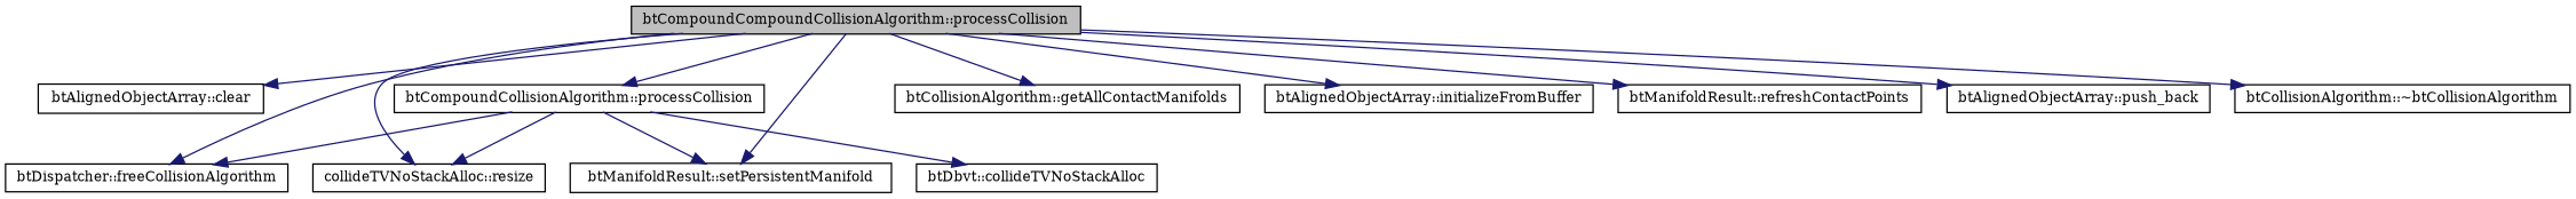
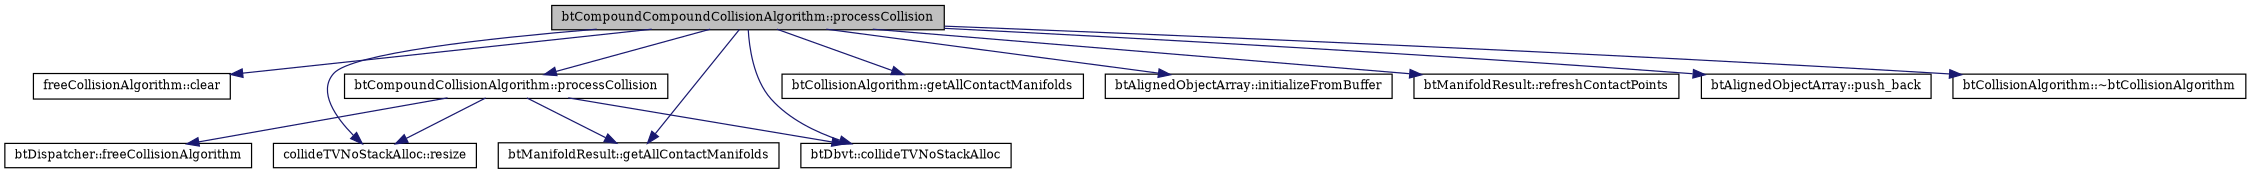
  digraph {
    fontname="DejaVu Serif"
    rankdir=TB
    node [color=black fontname="DejaVu Serif" fontsize=10 shape=record]
    edge [color=midnightblue fontname="DejaVu Serif" fontsize=10 labelfontname=FreeSans labelfontsize=10 style=solid]
    n1 [fillcolor=grey75 fontcolor=black height=0.2 label="btCompoundCompoundCollisionAlgorithm::processCollision" style=filled width=0.4]
-   n2 [height=0.2 label="btAlignedObjectArray::clear" width=0.4]
+   n2 [height=0.2 label="freeCollisionAlgorithm::clear" width=0.4]
    n3 [height=0.2 label="btDispatcher::freeCollisionAlgorithm" width=0.4]
    n4 [height=0.2 label="btCollisionAlgorithm::getAllContactManifolds" width=0.4]
    n5 [height=0.2 label="btAlignedObjectArray::initializeFromBuffer" width=0.4]
    n6 [height=0.2 label="btCompoundCollisionAlgorithm::processCollision" width=0.4]
    n7 [height=0.2 label="btManifoldResult::refreshContactPoints" width=0.4]
    n8 [height=0.2 label="collideTVNoStackAlloc::resize" width=0.4]
-   n9 [height=0.2 label="btManifoldResult::setPersistentManifold" width=0.4]
+   n9 [height=0.2 label="btManifoldResult::getAllContactManifolds" width=0.4]
    n10 [height=0.2 label="btAlignedObjectArray::push_back" width=0.4]
    n11 [height=0.2 label="btCollisionAlgorithm::~btCollisionAlgorithm" width=0.4]
    n12 [height=0.2 label="btDbvt::collideTVNoStackAlloc" width=0.4]
    n1 -> n2
-   n1 -> n3
+   n1 -> n12
    n1 -> n4
    n1 -> n5
    n1 -> n6
    n1 -> n7
    n1 -> n8
    n1 -> n9
    n1 -> n10
    n1 -> n11
    n6 -> n3
    n6 -> n8
    n6 -> n9
    n6 -> n12
  }
